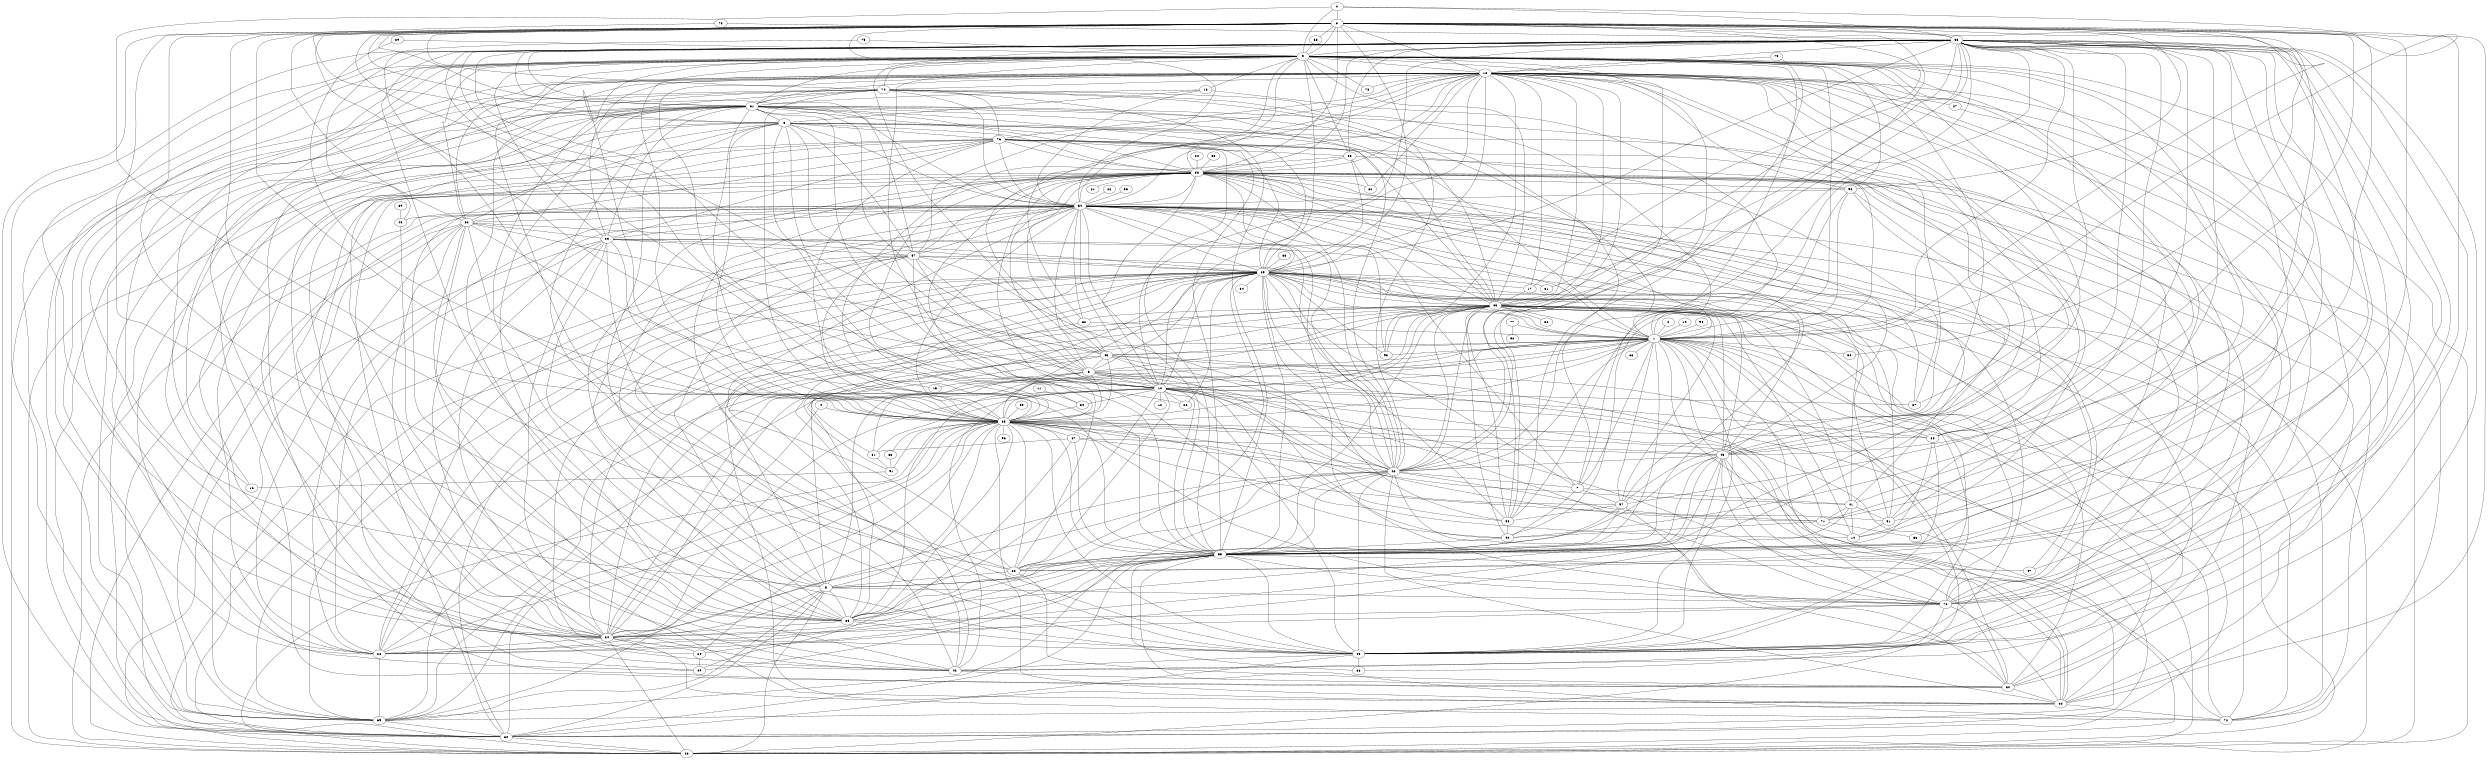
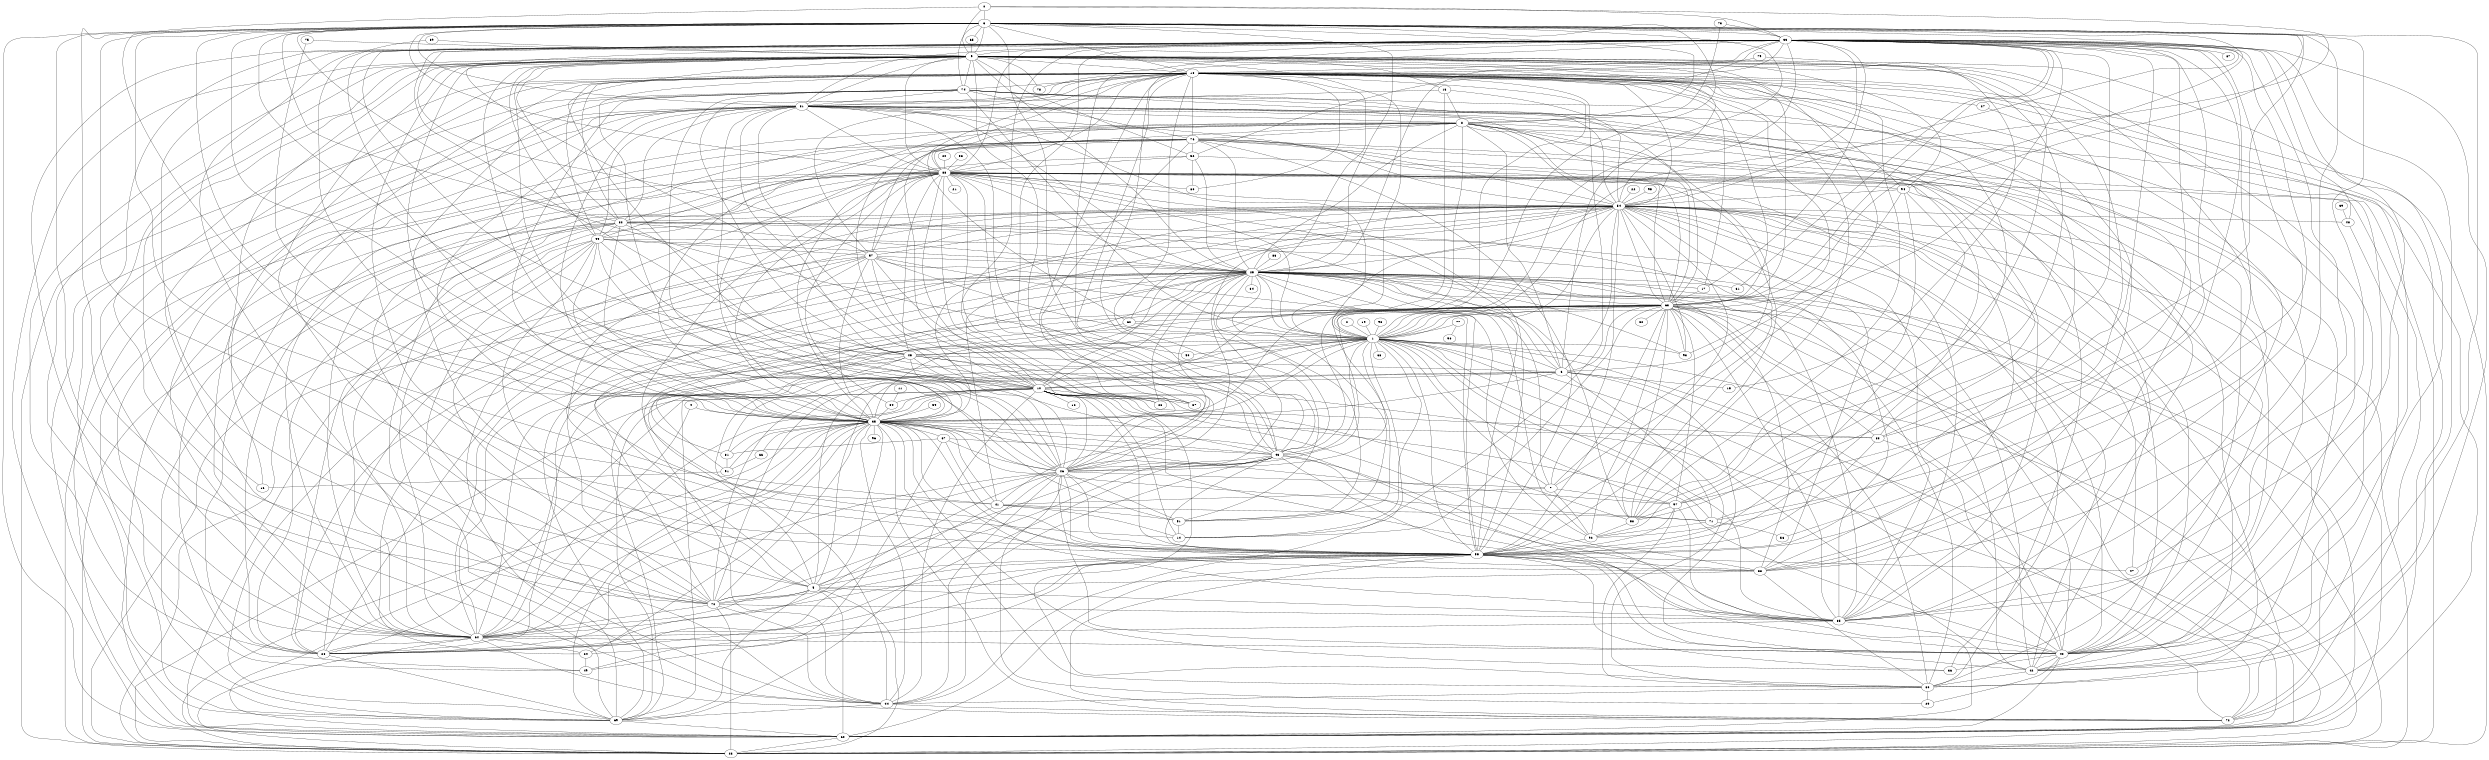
  graph {
    0
    3
    9
    33
    18
    44
    50
    70
    74
    88
    94
    31
    38
    43
    60
    65
    83
    85
    42
    55
    64
    5
    15
    97
    40
    13
    14
    16
    28
    46
    51
    52
    58
    63
    78
    10
    57
    69
    71
    6
    37
    92
    47
    48
+   87
    1
    23
    30
    45
    54
    68
    72
    93
    35
    8
    12
    26
    34
    76
    27
    80
    82
    62
    25
    99
+   29
    24
    49
    36
    56
    21
    2
    4
    66
    67
    96
    7
    17
    61
    84
    41
    32
    11
    19
    20
    22
    91
    81
    39
    53
    59
    73
    75
    77
    90
    79
    86
    89
    95
    98
    0 -- 3
    0 -- 9
    0 -- 33
    3 -- 33
    3 -- 18
    3 -- 44
    3 -- 50
    3 -- 70
    3 -- 74
    3 -- 88
    3 -- 94
    3 -- 31
    3 -- 38
    3 -- 43
    3 -- 60
    3 -- 65
    3 -- 83
    3 -- 85
    9 -- 3
    9 -- 18
    9 -- 74
    9 -- 88
    9 -- 43
    9 -- 60
    9 -- 42
    9 -- 55
    9 -- 64
    9 -- 5
    9 -- 15
    9 -- 97
    9 -- 40
    9 -- 13
    9 -- 14
    9 -- 16
    9 -- 28
    9 -- 46
    9 -- 51
    9 -- 52
    9 -- 58
    9 -- 63
    9 -- 78
    33 -- 9
    33 -- 18
    33 -- 70
    33 -- 88
    33 -- 38
    33 -- 83
    33 -- 85
    33 -- 42
    33 -- 55
    33 -- 64
    33 -- 97
    33 -- 46
    33 -- 51
    33 -- 63
    33 -- 10
    33 -- 57
    33 -- 69
    33 -- 71
    33 -- 6
    33 -- 37
    33 -- 92
    33 -- 47
    33 -- 48
+   33 -- 87
    18 -- 74
    18 -- 88
    18 -- 31
    18 -- 38
    18 -- 43
    18 -- 55
    18 -- 64
    18 -- 97
    18 -- 46
    18 -- 51
    18 -- 78
    18 -- 10
    18 -- 69
    18 -- 45
    18 -- 72
    18 -- 76
    18 -- 27
    18 -- 80
    18 -- 82
    18 -- 62
    44 -- 33
    44 -- 70
    44 -- 88
    44 -- 43
    44 -- 46
    44 -- 10
    44 -- 69
    44 -- 72
    44 -- 99
    70 -- 9
    70 -- 18
    70 -- 88
    70 -- 85
    70 -- 55
    70 -- 64
    70 -- 6
    74 -- 31
    74 -- 46
    74 -- 69
    74 -- 30
    74 -- 35
    74 -- 76
    88 -- 94
    88 -- 38
    88 -- 43
    88 -- 60
    88 -- 55
    88 -- 64
    88 -- 63
    88 -- 10
    88 -- 57
    88 -- 6
    88 -- 45
    88 -- 72
    88 -- 8
    88 -- 76
    88 -- 80
    88 -- 99
    88 -- 49
    88 -- 21
    94 -- 9
    94 -- 18
    94 -- 83
    94 -- 92
    94 -- 54
    31 -- 9
    31 -- 33
    31 -- 88
    31 -- 43
    31 -- 42
    31 -- 55
    31 -- 64
    31 -- 40
    31 -- 46
    31 -- 63
    31 -- 69
    31 -- 1
    31 -- 45
    31 -- 54
    31 -- 8
    38 -- 9
    38 -- 5
    43 -- 33
    43 -- 70
    43 -- 60
    43 -- 5
    43 -- 40
    43 -- 46
    43 -- 1
    43 -- 35
    43 -- 99
    60 -- 31
    60 -- 5
    60 -- 40
    60 -- 23
    60 -- 45
    60 -- 35
    60 -- 8
    60 -- 25
    65 -- 9
    83 -- 55
    83 -- 40
    83 -- 63
    83 -- 10
    85 -- 18
    85 -- 74
    85 -- 88
    85 -- 31
    85 -- 43
    85 -- 64
    85 -- 40
    85 -- 1
    85 -- 54
    85 -- 25
    42 -- 88
    42 -- 30
    42 -- 54
    42 -- 8
    42 -- 76
    42 -- 82
    42 -- 25
    55 -- 3
    55 -- 74
    55 -- 94
    55 -- 38
    55 -- 43
    55 -- 60
    55 -- 85
    55 -- 5
    55 -- 46
    55 -- 52
    55 -- 63
    55 -- 10
    55 -- 57
    55 -- 47
    55 -- 72
-   55 -- 35
+   36 -- 35
    55 -- 8
    55 -- 76
    55 -- 82
    55 -- 24
    55 -- 49
    55 -- 36
    64 -- 55
    64 -- 5
    64 -- 40
    64 -- 28
    64 -- 23
    64 -- 54
    64 -- 72
    64 -- 35
    64 -- 76
    64 -- 82
    64 -- 25
    64 -- 24
    5 -- 70
    5 -- 85
    5 -- 69
    5 -- 1
    5 -- 54
    5 -- 35
    5 -- 25
    5 -- 99
    97 -- 85
    97 -- 55
    97 -- 58
    97 -- 1
    97 -- 30
    97 -- 35
    40 -- 3
    40 -- 18
    40 -- 88
    40 -- 42
    40 -- 55
    40 -- 46
    40 -- 10
    40 -- 1
    40 -- 76
    40 -- 99
    40 -- 36
    13 -- 31
    13 -- 1
    13 -- 54
    13 -- 8
    14 -- 18
    14 -- 63
    14 -- 1
    16 -- 18
    28 -- 88
    28 -- 43
    28 -- 55
    28 -- 57
    28 -- 69
    28 -- 54
    28 -- 76
    28 -- 82
    46 -- 3
    46 -- 70
    46 -- 88
    46 -- 38
    46 -- 64
    46 -- 28
    46 -- 69
    46 -- 1
    46 -- 45
    46 -- 54
    46 -- 25
    46 -- 99
    46 -- 7
    51 -- 14
    51 -- 46
    51 -- 25
    52 -- 33
    52 -- 88
    52 -- 80
    58 -- 33
    58 -- 18
    58 -- 63
    58 -- 92
    58 -- 45
    58 -- 54
    58 -- 25
    63 -- 3
    63 -- 18
    63 -- 43
    63 -- 60
    63 -- 85
    63 -- 64
    63 -- 97
    63 -- 40
    63 -- 28
    63 -- 46
    63 -- 6
    63 -- 1
    63 -- 23
    63 -- 30
    63 -- 72
    63 -- 93
    63 -- 35
    63 -- 8
    63 -- 62
    63 -- 32
    10 -- 3
    10 -- 9
    10 -- 31
    10 -- 38
    10 -- 85
    10 -- 64
    10 -- 14
    10 -- 28
    10 -- 46
    10 -- 63
    10 -- 57
    10 -- 37
    10 -- 23
    10 -- 30
    10 -- 54
    10 -- 35
    10 -- 8
    10 -- 12
    10 -- 26
    10 -- 34
    57 -- 18
    57 -- 60
    57 -- 5
    57 -- 46
    57 -- 92
    57 -- 35
    57 -- 8
    57 -- 25
    69 -- 60
    69 -- 63
    69 -- 57
    69 -- 45
    69 -- 35
    69 -- 82
    69 -- 25
    71 -- 9
    71 -- 6
    71 -- 92
    71 -- 35
    71 -- 56
    6 -- 3
    6 -- 42
    6 -- 5
    6 -- 15
    6 -- 10
    6 -- 1
    6 -- 54
    6 -- 8
    37 -- 88
    37 -- 76
    92 -- 55
    92 -- 63
    92 -- 7
    47 -- 54
    48 -- 42
    1 -- 0
    1 -- 3
    1 -- 9
    1 -- 33
    1 -- 18
    1 -- 44
    1 -- 50
    1 -- 70
    1 -- 74
    1 -- 88
    1 -- 94
    1 -- 42
    1 -- 55
    1 -- 64
    1 -- 10
    1 -- 57
    1 -- 69
    1 -- 71
    1 -- 23
    1 -- 30
    1 -- 45
    1 -- 54
    1 -- 68
    1 -- 72
    1 -- 93
    23 -- 18
    23 -- 70
    23 -- 74
    23 -- 88
    23 -- 5
    23 -- 6
    23 -- 54
    23 -- 82
    23 -- 25
    23 -- 99
    30 -- 33
    30 -- 44
    30 -- 31
    30 -- 38
+   30 -- 29
    45 -- 33
    45 -- 44
    45 -- 64
    45 -- 63
    45 -- 6
    54 -- 3
    54 -- 9
+   54 -- 33
    54 -- 18
    54 -- 70
    54 -- 74
    54 -- 88
    54 -- 38
    54 -- 60
    54 -- 55
    54 -- 40
    54 -- 51
    54 -- 63
    54 -- 57
    54 -- 69
    54 -- 48
    54 -- 30
    54 -- 8
    54 -- 76
    54 -- 82
    72 -- 54
    72 -- 25
    93 -- 18
    93 -- 54
    35 -- 0
    35 -- 3
    35 -- 9
    35 -- 33
    35 -- 18
    35 -- 44
    35 -- 70
    35 -- 88
    35 -- 31
    35 -- 38
    35 -- 83
    35 -- 85
    35 -- 40
    35 -- 28
    35 -- 46
    35 -- 52
    35 -- 6
    35 -- 1
    35 -- 23
    35 -- 30
    35 -- 45
    35 -- 54
    35 -- 72
    35 -- 25
    35 -- 99
    35 -- 66
    35 -- 67
    35 -- 96
    8 -- 3
    8 -- 70
    8 -- 85
    8 -- 64
    8 -- 40
    8 -- 1
    8 -- 35
    8 -- 76
    26 -- 33
    34 -- 88
    34 -- 35
    76 -- 52
    76 -- 63
    76 -- 23
    76 -- 35
    27 -- 40
    82 -- 3
    82 -- 9
    82 -- 31
    82 -- 85
    82 -- 45
    82 -- 35
    82 -- 76
    82 -- 99
    62 -- 1
    62 -- 54
    25 -- 3
    25 -- 9
    25 -- 33
    25 -- 18
    25 -- 44
    25 -- 70
    25 -- 88
    25 -- 31
    25 -- 38
    25 -- 43
    25 -- 55
    25 -- 40
    25 -- 28
    25 -- 52
    25 -- 63
    25 -- 10
    25 -- 6
    25 -- 92
    25 -- 1
    25 -- 30
    25 -- 54
    25 -- 93
+   25 -- 8
    25 -- 26
    25 -- 76
    25 -- 82
    25 -- 99
    25 -- 7
    25 -- 17
    25 -- 61
    25 -- 84
    99 -- 9
    99 -- 18
    99 -- 31
    99 -- 64
    99 -- 28
    99 -- 57
    99 -- 76
+   29 -- 40
+   29 -- 46
    24 -- 35
    24 -- 25
    24 -- 49
    49 -- 31
    49 -- 67
    36 -- 54
    56 -- 33
    2 -- 1
    4 -- 64
    4 -- 35
    66 -- 91
    67 -- 43
    67 -- 55
    67 -- 46
    67 -- 81
    7 -- 9
    7 -- 74
    7 -- 97
    7 -- 1
    7 -- 54
    7 -- 41
    17 -- 33
    17 -- 18
    17 -- 63
    61 -- 33
    41 -- 3
    41 -- 88
    41 -- 14
    41 -- 28
    41 -- 51
    41 -- 71
    41 -- 54
    41 -- 35
    41 -- 25
    11 -- 34
    19 -- 1
    20 -- 88
    22 -- 54
    91 -- 16
    91 -- 35
    91 -- 62
    81 -- 10
    81 -- 1
    81 -- 25
    81 -- 91
    39 -- 48
    53 -- 88
    59 -- 35
    73 -- 33
    73 -- 8
    75 -- 9
    75 -- 35
    77 -- 1
    77 -- 90
    79 -- 18
    79 -- 58
    86 -- 25
    89 -- 9
    89 -- 35
    95 -- 54
    98 -- 1
  }
